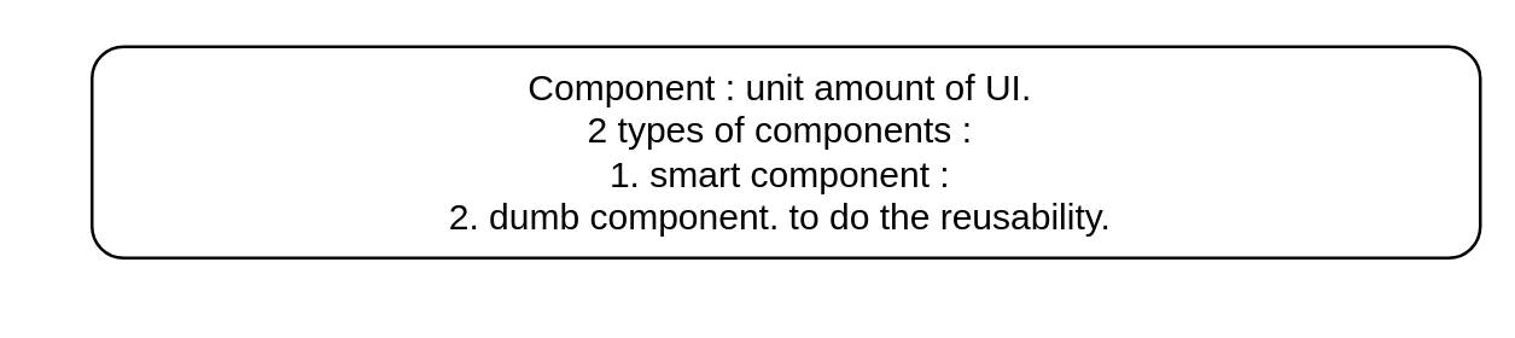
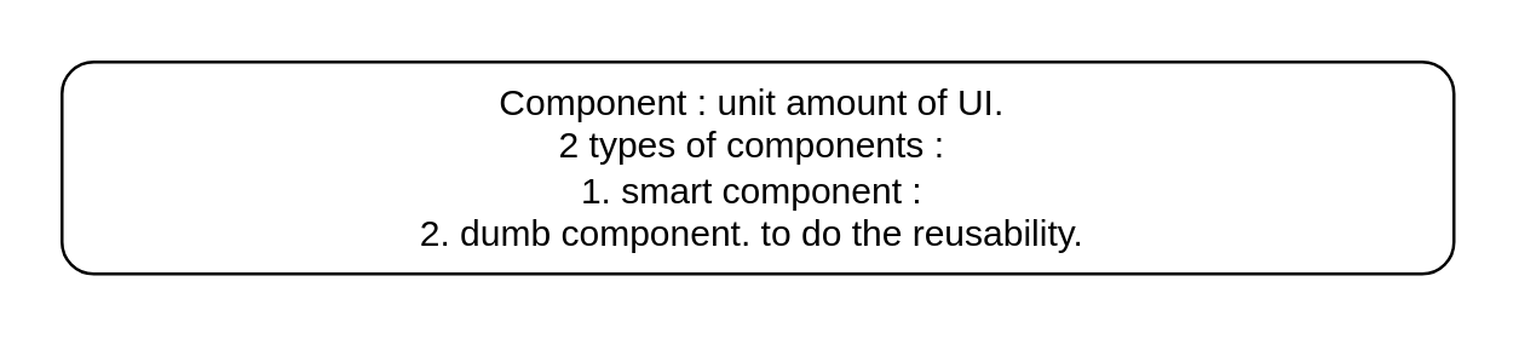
  <mxCell id="0" />
  <mxCell id="1" parent="0" />
- <mxCell id="2" value="Component : unit amount of UI.&amp;nbsp;&lt;br&gt;2 types of components :&amp;nbsp;&lt;br&gt;1. smart component :&amp;nbsp;&lt;br&gt;2. dumb component. to do the reusability.&amp;nbsp;" style="rounded=1;whiteSpace=wrap;html=1;" vertex="1" parent="1"><mxGeometry x="30" y="15" width="460" height="70" as="geometry" /></mxCell>
+ <mxCell id="2" value="Component : unit amount of UI.&amp;nbsp;&lt;br&gt;2 types of components :&amp;nbsp;&lt;br&gt;1. smart component :&amp;nbsp;&lt;br&gt;2. dumb component. to do the reusability.&amp;nbsp;" style="rounded=1;whiteSpace=wrap;html=1;" vertex="1" parent="1"><mxGeometry x="20" y="20" width="460" height="70" as="geometry" /></mxCell>
